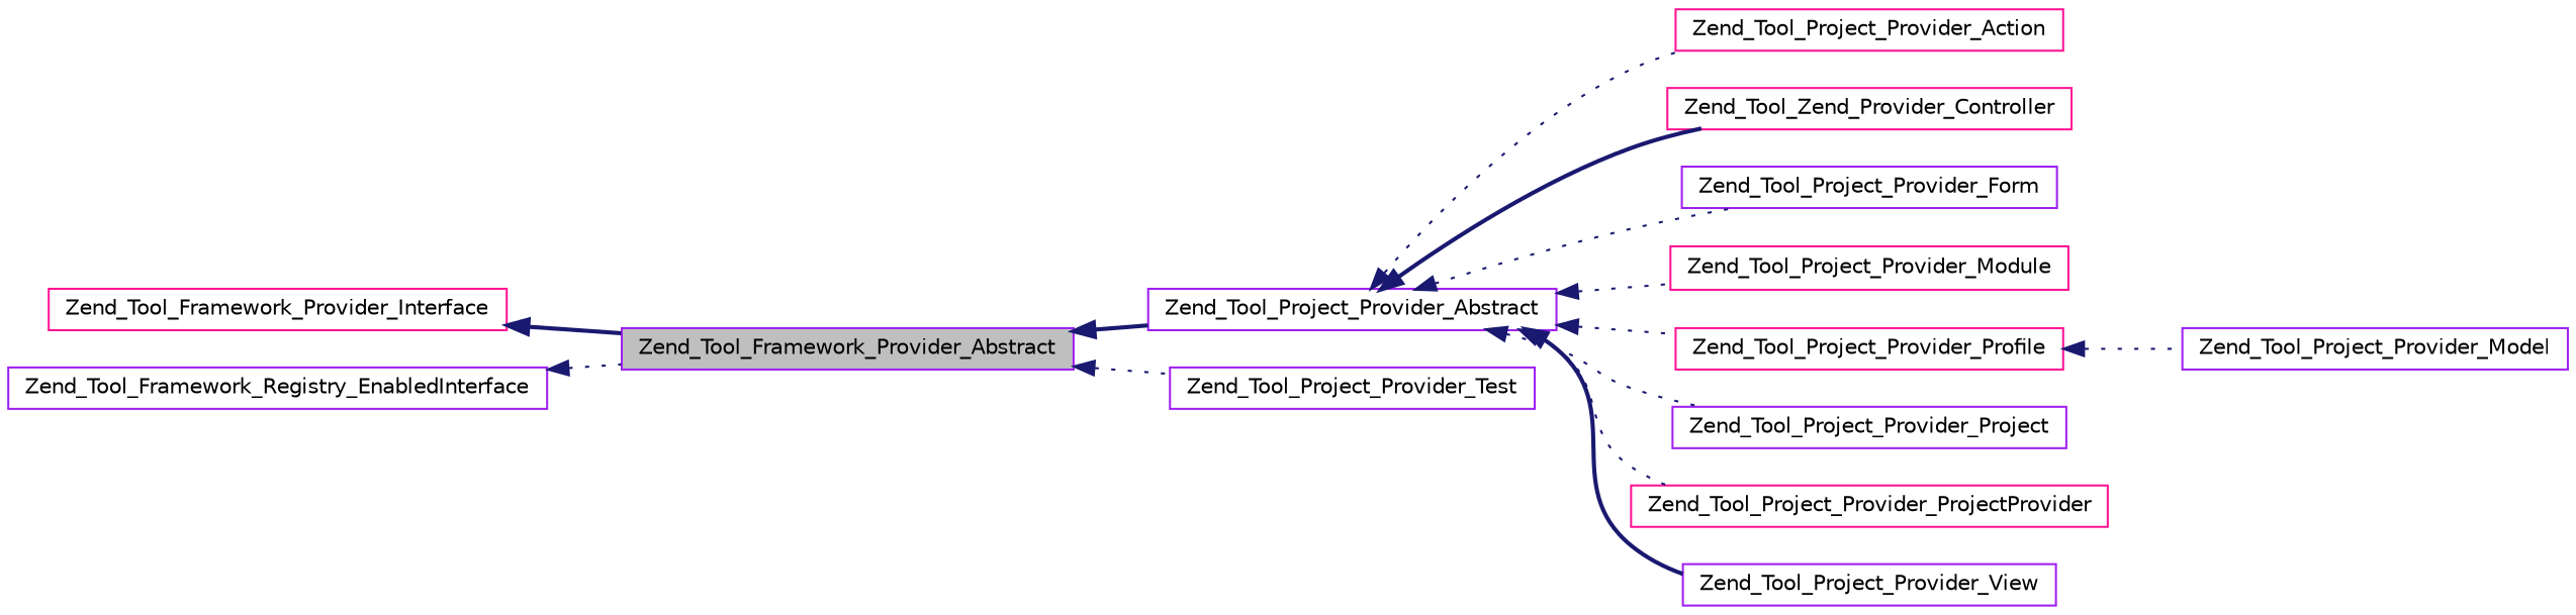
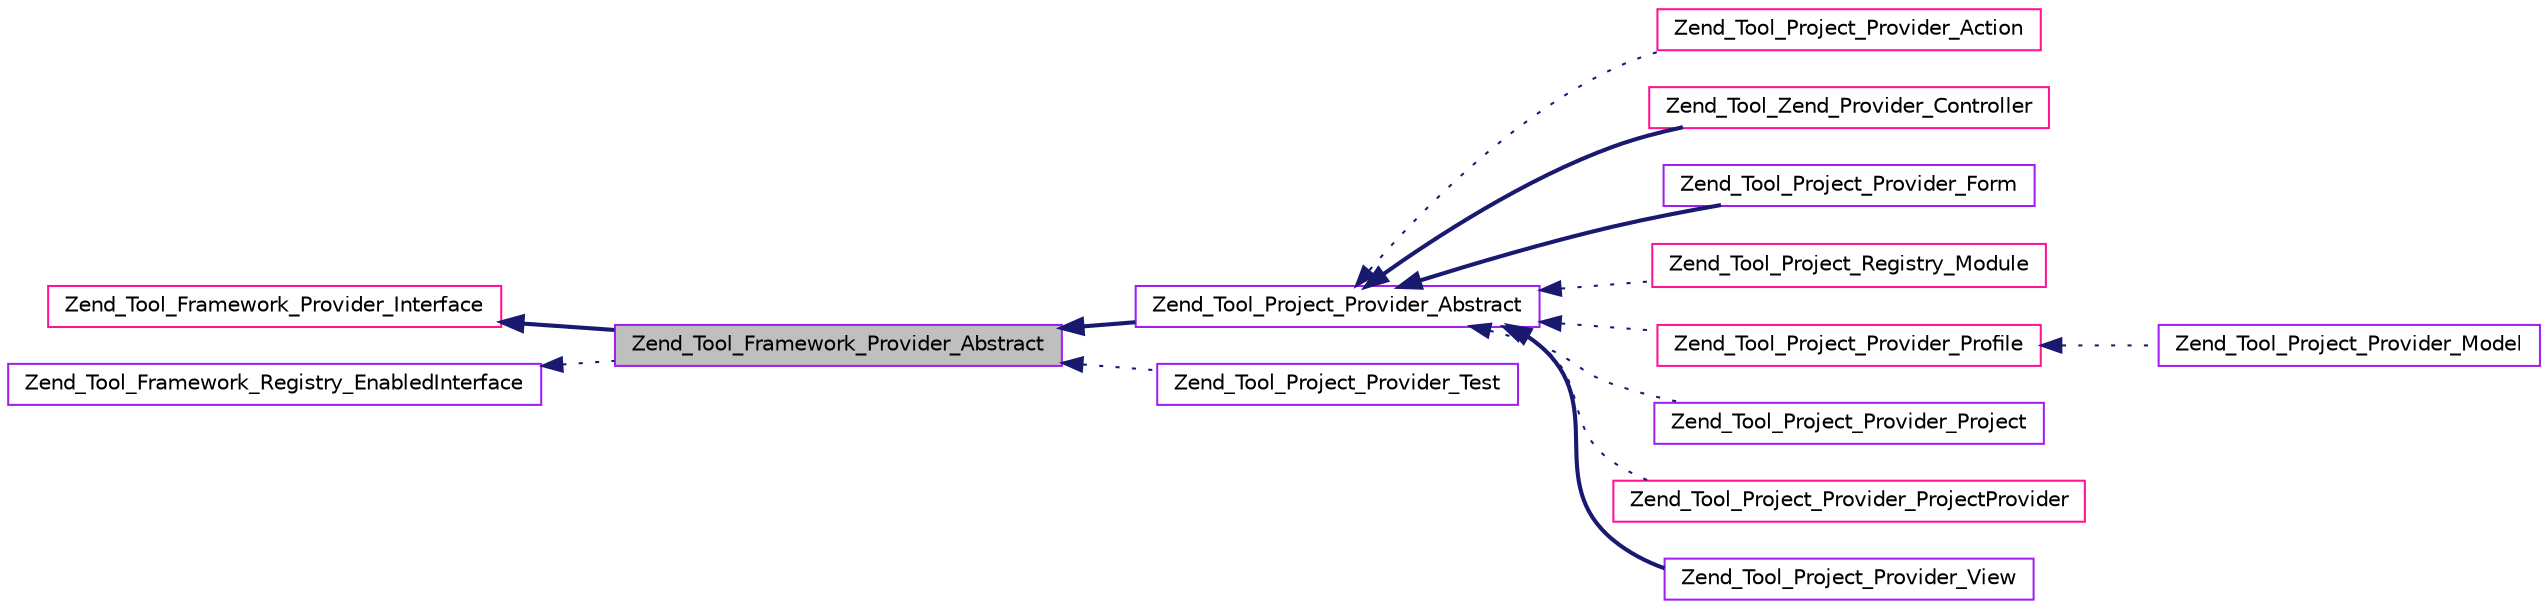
  digraph {
    rankdir=LR
    node [color=purple fillcolor=white fontname=Helvetica fontsize=10 shape=record style=filled]
    edge [color=midnightblue dir=back fontname=Helvetica fontsize=10 labelfontname=Helvetica labelfontsize=10 style=dotted]
    n1 [fillcolor=grey75 fontcolor=black height=0.2 label=Zend_Tool_Framework_Provider_Abstract width=0.4]
    n2 [height=0.2 label=Zend_Tool_Project_Provider_Abstract width=0.4]
    n3 [height=0.2 label=Zend_Tool_Project_Provider_Test width=0.4]
    n4 [color=deeppink height=0.2 label=Zend_Tool_Project_Provider_Action width=0.4]
    n5 [color=deeppink height=0.2 label=Zend_Tool_Zend_Provider_Controller width=0.4]
    n6 [height=0.2 label=Zend_Tool_Project_Provider_Form width=0.4]
-   n7 [color=deeppink height=0.2 label=Zend_Tool_Project_Provider_Module width=0.4]
+   n7 [color=deeppink height=0.2 label=Zend_Tool_Project_Registry_Module width=0.4]
    n8 [color=deeppink height=0.2 label=Zend_Tool_Project_Provider_Profile width=0.4]
    n9 [height=0.2 label=Zend_Tool_Project_Provider_Project width=0.4]
    n10 [color=deeppink height=0.2 label=Zend_Tool_Project_Provider_ProjectProvider width=0.4]
    n11 [height=0.2 label=Zend_Tool_Project_Provider_View width=0.4]
    n12 [color=deeppink height=0.2 label=Zend_Tool_Framework_Provider_Interface width=0.4]
    n13 [height=0.2 label=Zend_Tool_Framework_Registry_EnabledInterface width=0.4]
    n14 [height=0.2 label=Zend_Tool_Project_Provider_Model width=0.4]
    n1 -> n2 [style=bold]
    n1 -> n3
    n2 -> n4
    n2 -> n5 [style=bold]
-   n2 -> n6
+   n2 -> n6 [style=bold]
    n2 -> n7
    n2 -> n8
    n2 -> n9
    n2 -> n10
    n2 -> n11 [style=bold]
    n8 -> n14
    n12 -> n1 [style=bold]
    n13 -> n1
  }
